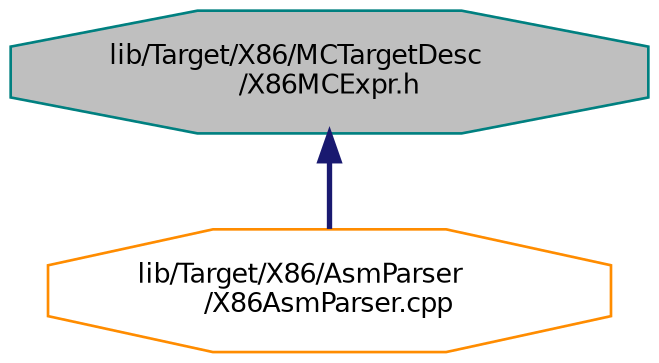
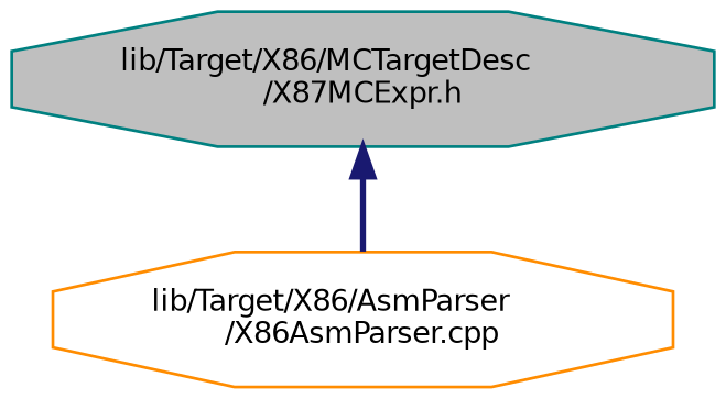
  digraph {
    node [fontname=Helvetica fontsize=10 shape=octagon]
-   n1 [color=teal fillcolor=grey75 fontcolor=black height=0.2 label="lib/Target/X86/MCTargetDesc\l/X86MCExpr.h" style=filled width=0.4]
+   n1 [color=teal fillcolor=grey75 fontcolor=black height=0.2 label="lib/Target/X86/MCTargetDesc\l/X87MCExpr.h" style=filled width=0.4]
    n2 [color=darkorange height=0.2 label="lib/Target/X86/AsmParser\l/X86AsmParser.cpp" width=0.4]
    n1 -> n2 [color=midnightblue dir=back fontname=Helvetica fontsize=10 labelfontname=Helvetica labelfontsize=10 style=bold]
  }
